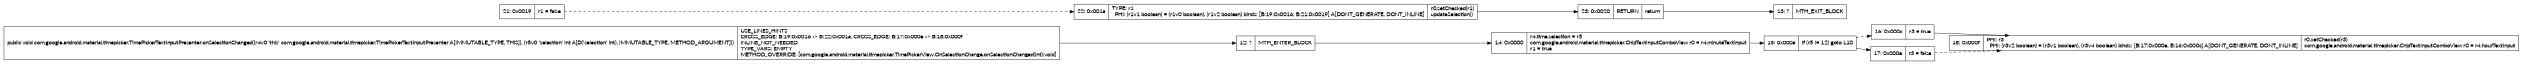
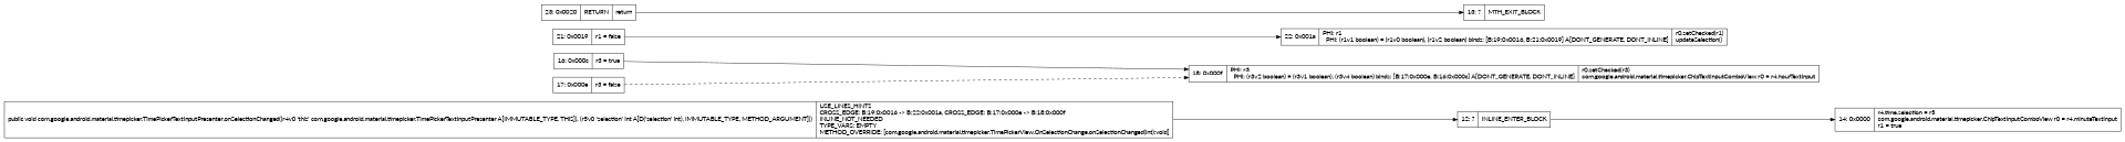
  digraph {
    fontname=Lato
    rankdir=LR
    node [fontname=Lato shape=record]
    edge [fontname=Lato]
-   n1 [label="{12\:\ ?|MTH_ENTER_BLOCK\l}"]
+   n1 [label="{12\:\ ?|INLINE_ENTER_BLOCK\l}"]
    n2 [label="{14\:\ 0x0000|r4.time.selection = r5\lcom.google.android.material.timepicker.ChipTextInputComboView r0 = r4.minuteTextInput\lr1 = true\l}"]
-   n3 [label="{15\:\ 0x000a|if (r5 != 12) goto L10\l}"]
    n4 [label="{16\:\ 0x000c|r3 = true\l}"]
    n5 [label="{17\:\ 0x000e|r3 = false\l}"]
    n6 [label="{18\:\ 0x000f|PHI: r3 \l  PHI: (r3v2 boolean) = (r3v1 boolean), (r3v4 boolean) binds: [B:17:0x000e, B:16:0x000c] A[DONT_GENERATE, DONT_INLINE]\l|r0.setChecked(r3)\lcom.google.android.material.timepicker.ChipTextInputComboView r0 = r4.hourTextInput\l}"]
    n7 [label="{21\:\ 0x0019|r1 = false\l}"]
-   n8 [label="{22\:\ 0x001a|TYPE: r1 \l  PHI: (r1v1 boolean) = (r1v0 boolean), (r1v2 boolean) binds: [B:19:0x0016, B:21:0x0019] A[DONT_GENERATE, DONT_INLINE]\l|r0.setChecked(r1)\lupdateSelection()\l}"]
+   n8 [label="{22\:\ 0x001a|PHI: r1 \l  PHI: (r1v1 boolean) = (r1v0 boolean), (r1v2 boolean) binds: [B:19:0x0016, B:21:0x0019] A[DONT_GENERATE, DONT_INLINE]\l|r0.setChecked(r1)\lupdateSelection()\l}"]
    n9 [label="{23\:\ 0x0020|RETURN\l|return\l}"]
    n10 [label="{13\:\ ?|MTH_EXIT_BLOCK\l}"]
    n11 [label="{public void com.google.android.material.timepicker.TimePickerTextInputPresenter.onSelectionChanged((r4v0 'this' com.google.android.material.timepicker.TimePickerTextInputPresenter A[IMMUTABLE_TYPE, THIS]), (r5v0 'selection' int A[D('selection' int), IMMUTABLE_TYPE, METHOD_ARGUMENT]))  | USE_LINES_HINTS\lCROSS_EDGE: B:19:0x0016 \-\> B:22:0x001a, CROSS_EDGE: B:17:0x000e \-\> B:18:0x000f\lINLINE_NOT_NEEDED\lTYPE_VARS: EMPTY\lMETHOD_OVERRIDE: [com.google.android.material.timepicker.TimePickerView.OnSelectionChange.onSelectionChanged(int):void]\l}"]
    n1 -> n2
-   n2 -> n3
-   n3 -> n4 [style=dashed]
-   n3 -> n5
    n4 -> n6
    n5 -> n6 [style=dashed]
-   n7 -> n8 [style=dashed]
-   n8 -> n9
+   n7 -> n8
    n9 -> n10
    n11 -> n1
  }
